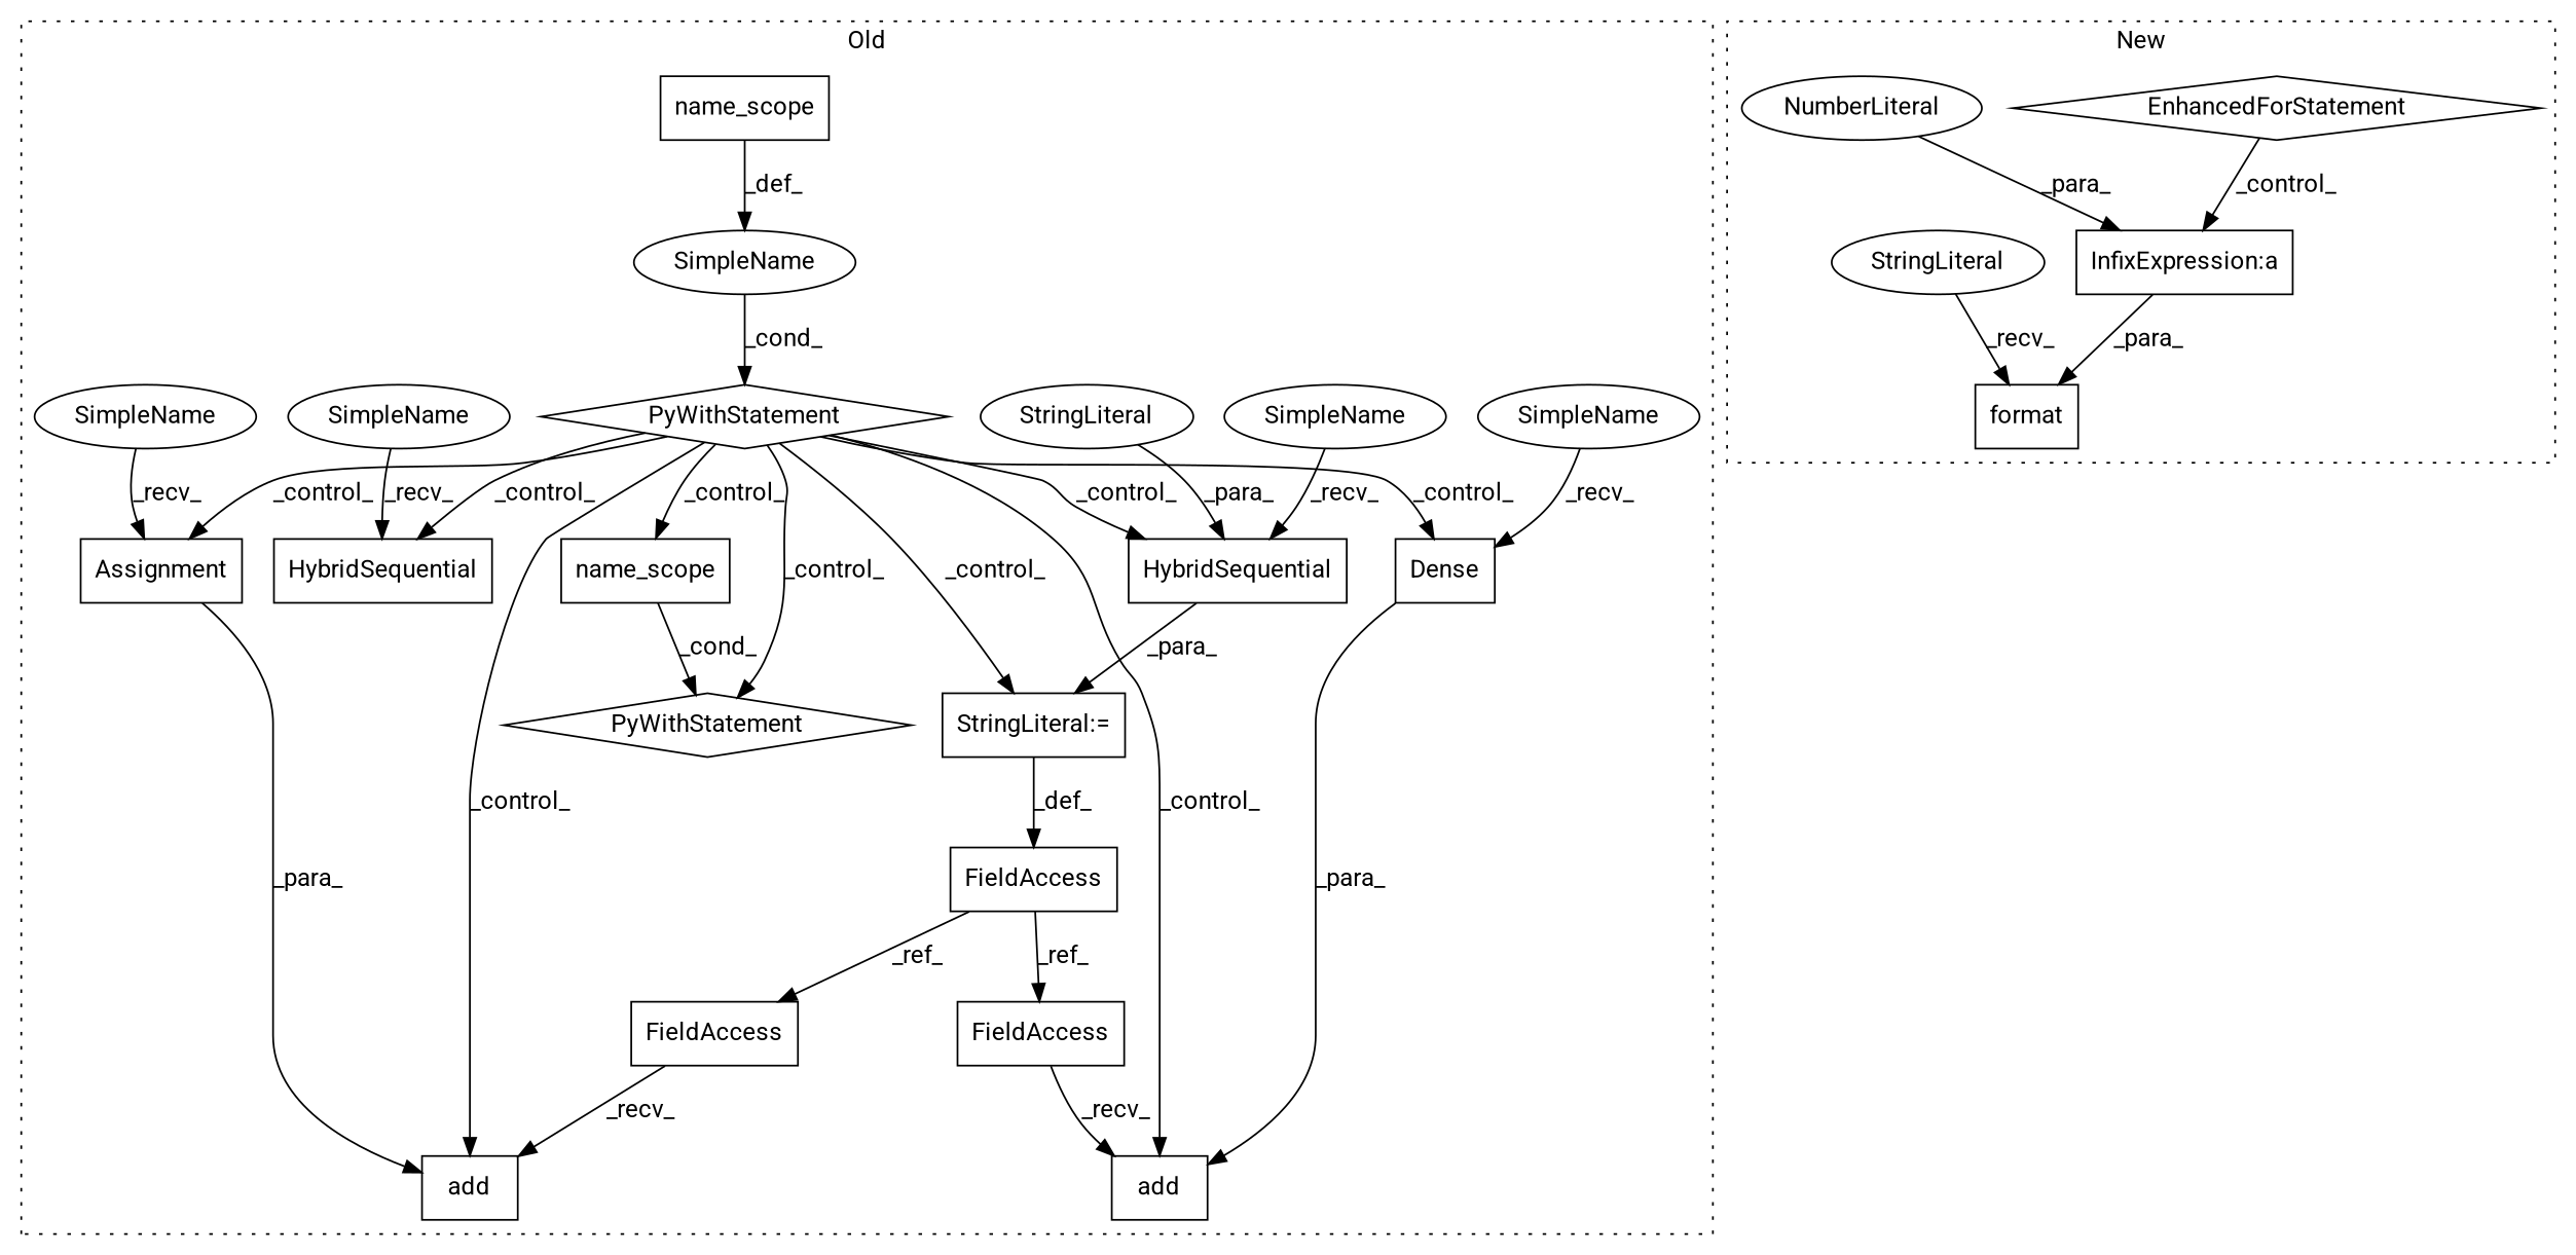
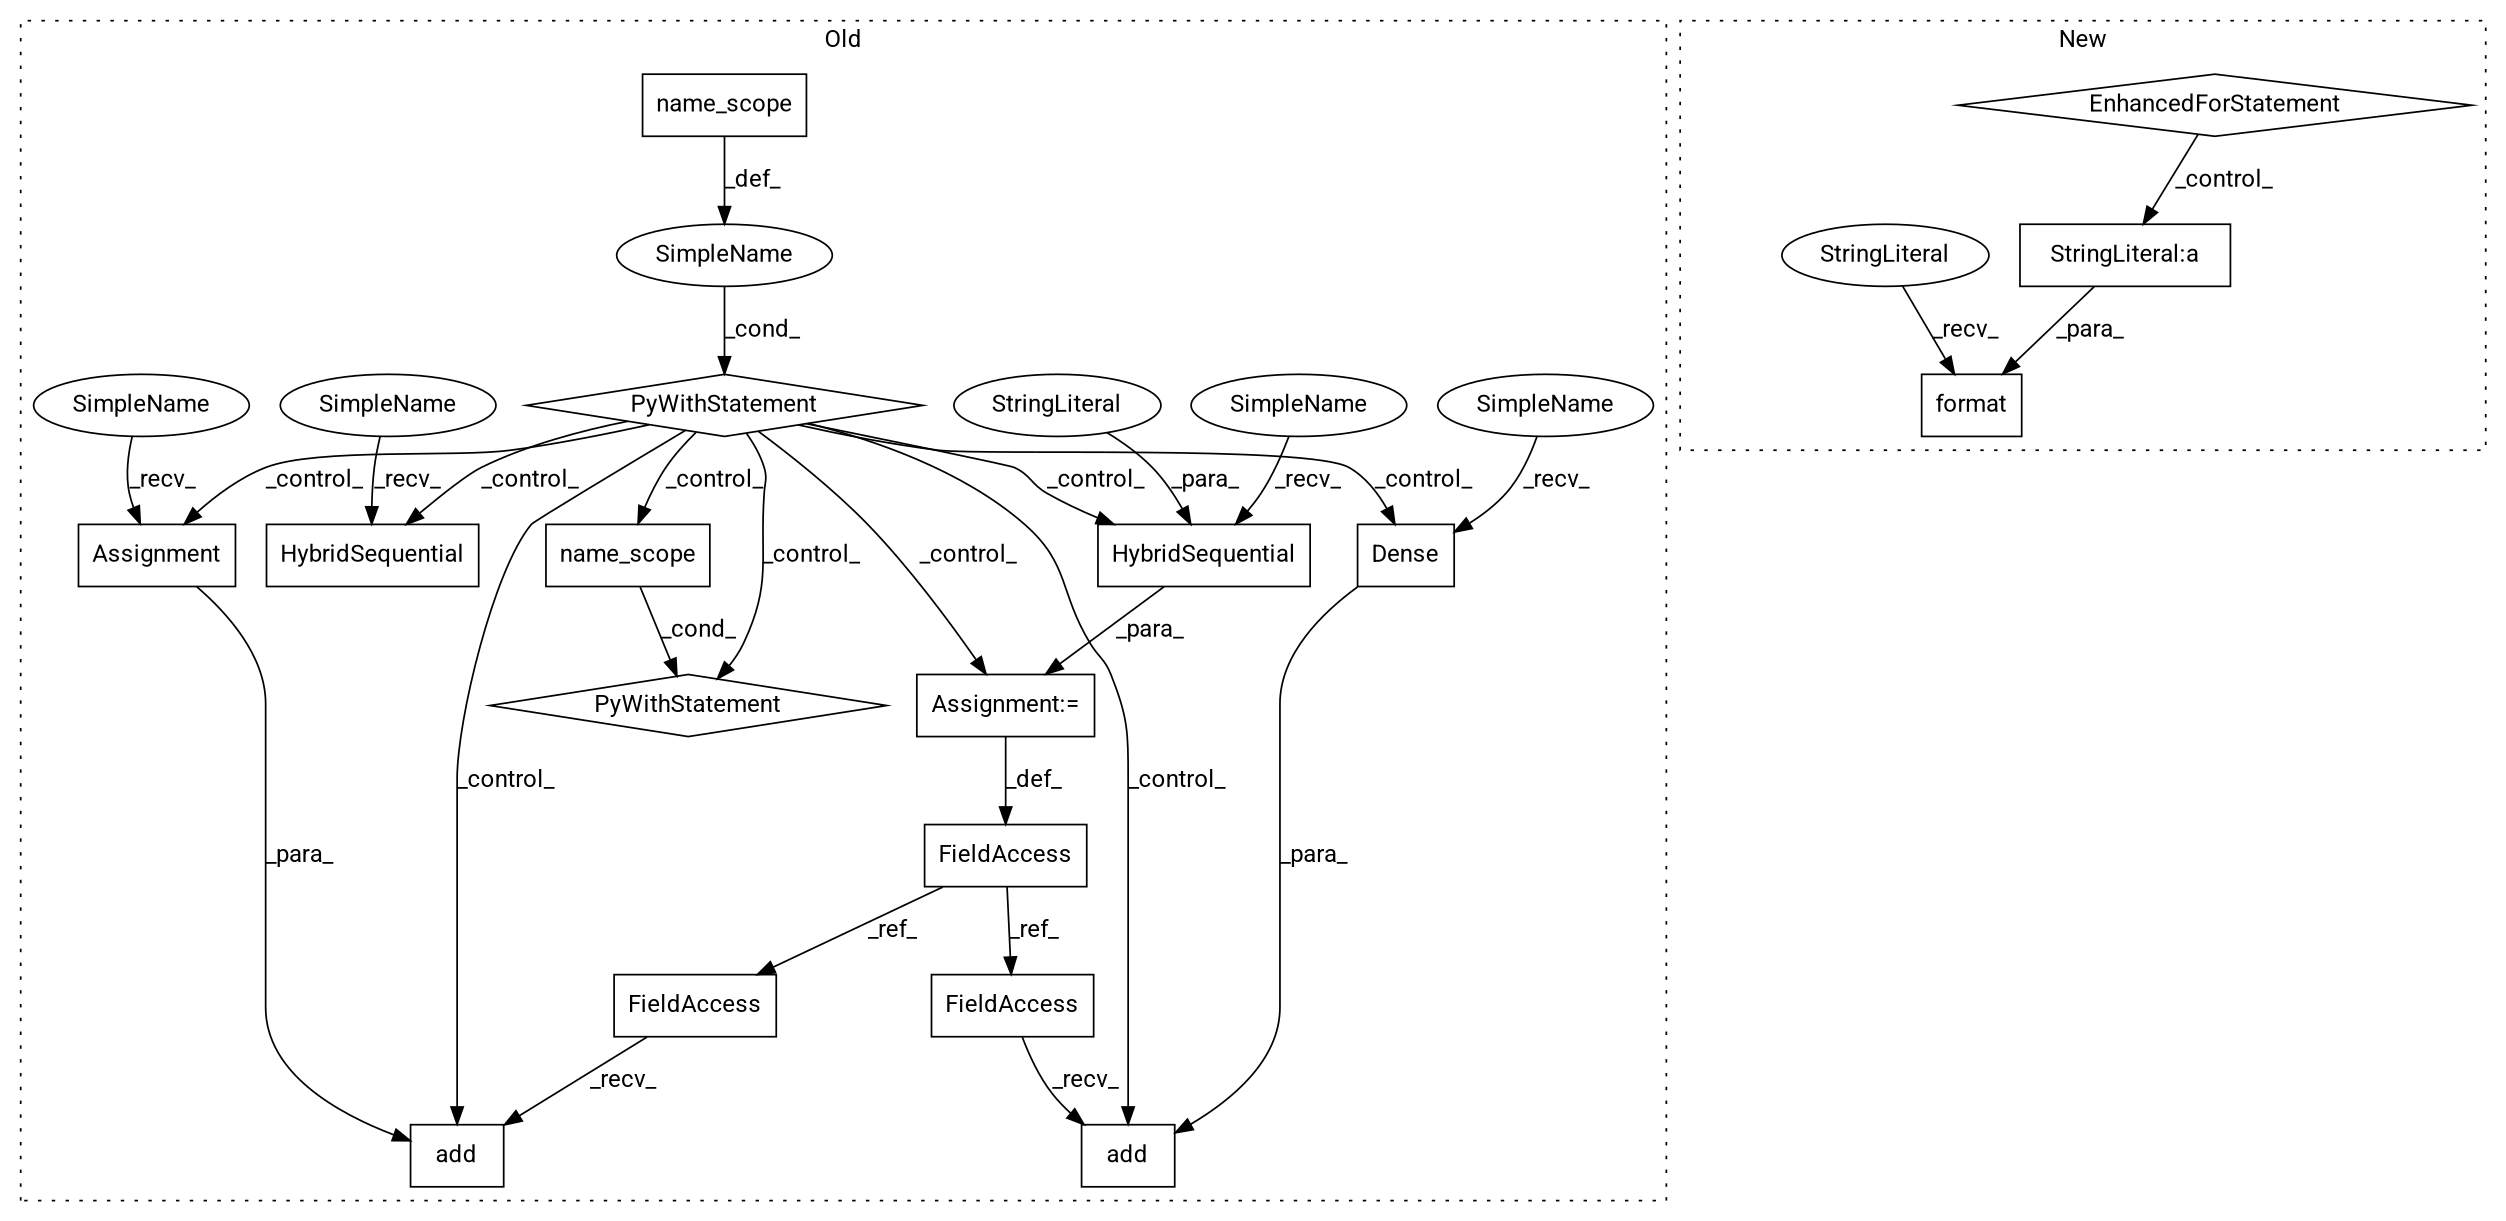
  digraph {
    fontname=Roboto
    node [a=32 fontname=Roboto l=2 shape=box]
    edge [fontname=Roboto]
    n1 [l="17,1" label=HybridSequential s="4808,4827"]
    n2 [a=42 label=SimpleName shape=ellipse l=""]
    n3 [a=104 l="10,2" label=PyWithStatement s="3876,3904" shape=diamond]
    n4 [l="17,1" label=HybridSequential s="3414,3433"]
    n5 [l="6,1" label=Dense s="4983,5008"]
    n6 [a=22 l=11 label=FieldAccess s=4793]
    n7 [l="4,1" label=add s="4848,4864"]
    n8 [l=9 label=Assignment s=4855]
    n9 [l="4,1" label=add s="4976,5009"]
    n10 [a=104 l="10,2" label=PyWithStatement s="3360,3387" shape=diamond]
    n11 [a=45 label=StringLiteral s=4825 shape=ellipse]
    n12 [l=12 label=name_scope s=3375]
-   n13 [a=7 l=1 label="StringLiteral:=" s=4804]
+   n13 [a=7 l=1 label="Assignment:=" s=4804]
    n14 [l=12 label=name_scope s=3892]
    n15 [a=42 label=SimpleName s=4852 shape=ellipse]
    n16 [a=42 label=SimpleName s=3411 shape=ellipse]
    n17 [a=42 label=SimpleName s=4805 shape=ellipse]
    n18 [a=42 label=SimpleName s=4980 shape=ellipse]
    n19 [a=22 l=11 label=FieldAccess s=4836]
    n20 [a=22 l=11 label=FieldAccess s=4964]
    n21 [a=70 l="63,2" label=EnhancedForStatement s="3406,3513" shape=diamond]
-   n22 [a=27 l=3 label="InfixExpression:a" s=4005]
-   n23 [a=34 l=1 label=NumberLiteral s=4008 shape=ellipse]
+   n22 [a=27 l=3 label="StringLiteral:a" s=4005]
    n24 [l="7,1" label=format s="3997,4009"]
    n25 [a=45 l=8 label=StringLiteral s=3988 shape=ellipse]
    subgraph cluster_1 {
      label=Old
      style=dotted
      n1
      n2
      n3
      n4
      n5
      n6
      n7
      n8
      n9
      n10
      n11
      n12
      n13
      n14
      n15
      n16
      n17
      n18
      n19
      n20
    }
    subgraph cluster_2 {
      label=New
      style=dotted
      n21
      n22
-     n23
      n24
      n25
    }
    n1 -> n13 [label=_para_]
    n2 -> n10 [label=_cond_]
    n5 -> n9 [label=_para_]
    n6 -> n19 [label=_ref_]
    n6 -> n20 [label=_ref_]
    n8 -> n7 [label=_para_]
    n10 -> n1 [label=_control_]
    n10 -> n3 [label=_control_]
    n10 -> n4 [label=_control_]
    n10 -> n5 [label=_control_]
    n10 -> n7 [label=_control_]
    n10 -> n8 [label=_control_]
    n10 -> n9 [label=_control_]
    n10 -> n13 [label=_control_]
    n10 -> n14 [label=_control_]
    n11 -> n1 [label=_para_]
    n12 -> n2 [label=_def_]
    n13 -> n6 [label=_def_]
    n14 -> n3 [label=_cond_]
    n15 -> n8 [label=_recv_]
    n16 -> n4 [label=_recv_]
    n17 -> n1 [label=_recv_]
    n18 -> n5 [label=_recv_]
    n19 -> n7 [label=_recv_]
    n20 -> n9 [label=_recv_]
    n21 -> n22 [label=_control_]
    n22 -> n24 [label=_para_]
-   n23 -> n22 [label=_para_]
    n25 -> n24 [label=_recv_]
  }
